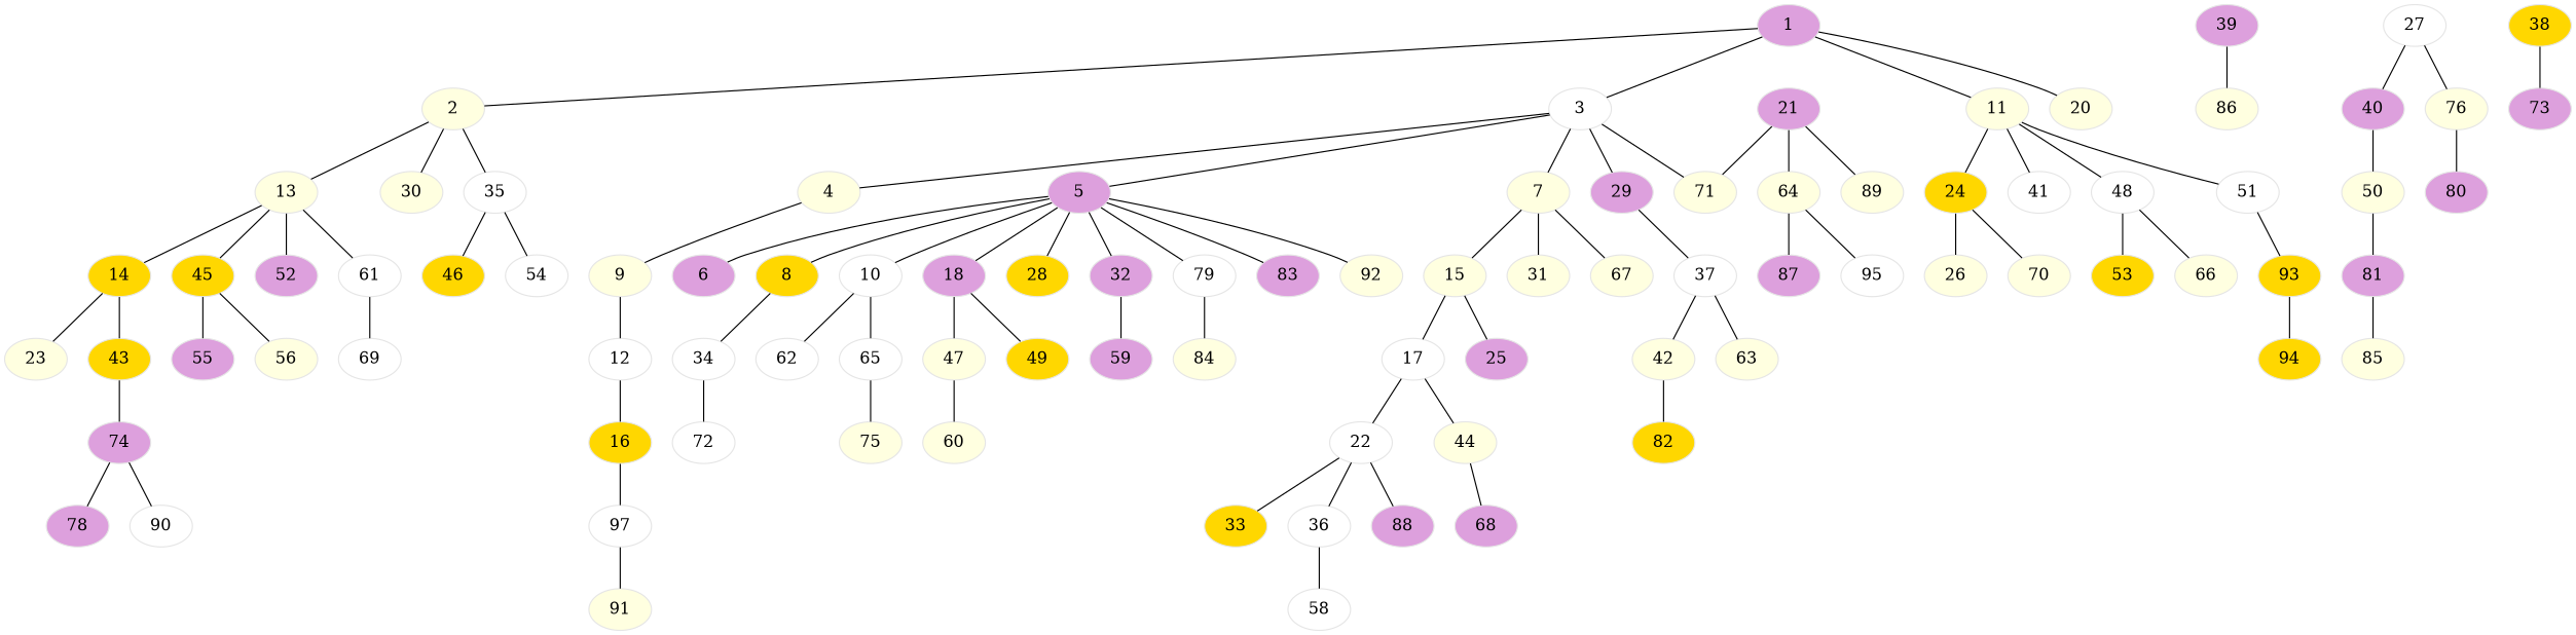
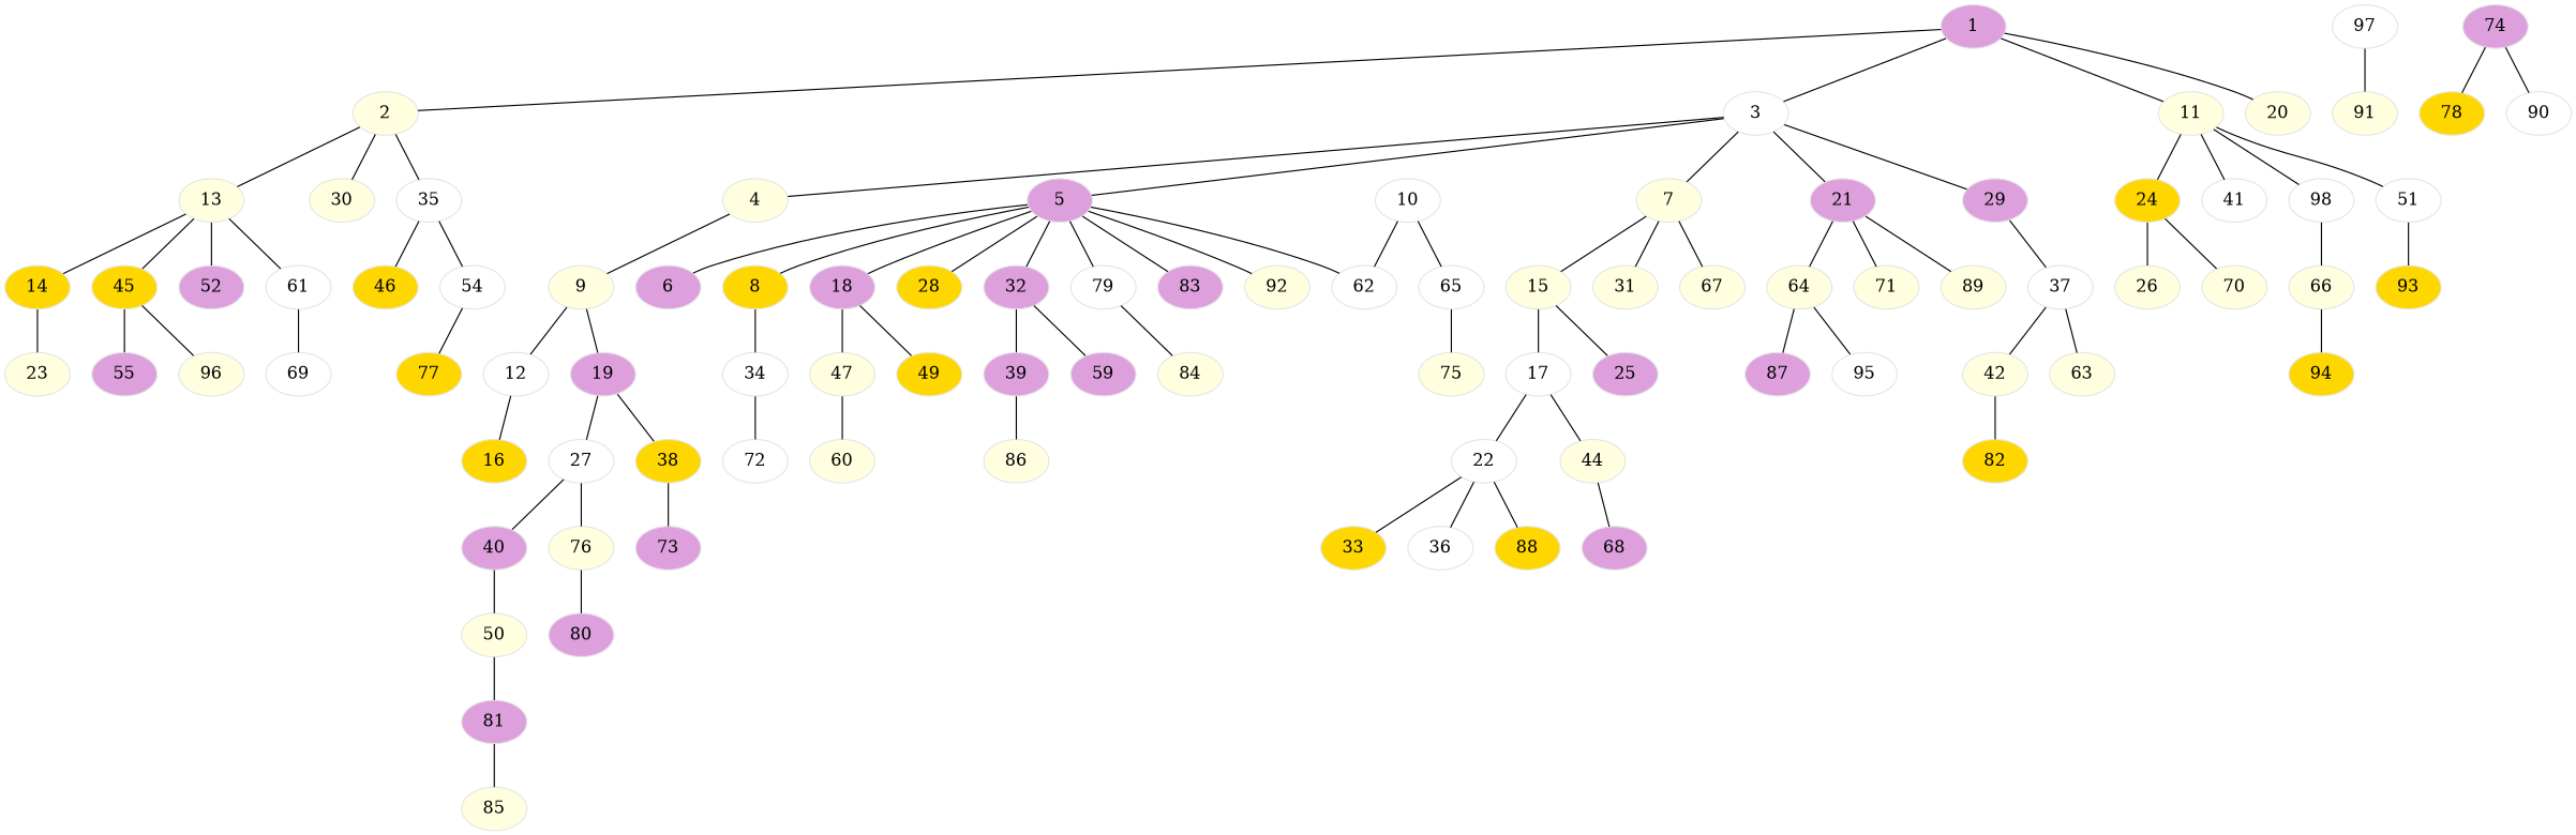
  graph {
    node [color=gray90 fillcolor=lightyellow style=filled]
    1 [fillcolor=plum]
    2
    3 [fillcolor=white]
    11
    20
    13
    30
    35 [fillcolor=white]
    4
    5 [fillcolor=plum]
    7
    21 [fillcolor=plum]
    29 [fillcolor=plum]
    24 [fillcolor=gold]
    41 [fillcolor=white]
-   48 [fillcolor=white]
+   48 [fillcolor=white label=98]
    51 [fillcolor=white]
    14 [fillcolor=gold]
    45 [fillcolor=gold]
    52 [fillcolor=plum]
    61 [fillcolor=white]
    46 [fillcolor=gold]
    54 [fillcolor=white]
    9
    6 [fillcolor=plum]
    8 [fillcolor=gold]
    10 [fillcolor=white]
    18 [fillcolor=plum]
    28 [fillcolor=gold]
    32 [fillcolor=plum]
    79 [fillcolor=white]
    83 [fillcolor=plum]
    92
    15
    31
    67
    64
    71
    89
    37 [fillcolor=white]
    12 [fillcolor=white]
+   19 [fillcolor=plum]
    34 [fillcolor=white]
    62 [fillcolor=white]
    65 [fillcolor=white]
    47
    49 [fillcolor=gold]
    39 [fillcolor=plum]
    59 [fillcolor=plum]
    84
    17 [fillcolor=white]
    25 [fillcolor=plum]
    72 [fillcolor=white]
    16 [fillcolor=gold]
    27 [fillcolor=white]
    38 [fillcolor=gold]
    75
    26
    70
-   53 [fillcolor=gold]
    66
    93 [fillcolor=gold]
    n63 [fillcolor=white label=97]
    23
-   43 [fillcolor=gold]
    55 [fillcolor=plum]
-   56
+   56 [label=96]
    69 [fillcolor=white]
    74 [fillcolor=plum]
    22 [fillcolor=white]
    44
    91
    33 [fillcolor=gold]
    36 [fillcolor=white]
-   88 [fillcolor=plum]
+   88 [fillcolor=gold]
    68 [fillcolor=plum]
    60
    40 [fillcolor=plum]
    76
    73 [fillcolor=plum]
    87 [fillcolor=plum]
    95 [fillcolor=white]
-   58 [fillcolor=white]
    50
    80 [fillcolor=plum]
    42
    63
    86
+   77 [fillcolor=gold]
    82 [fillcolor=gold]
    81 [fillcolor=plum]
-   78 [fillcolor=plum]
+   78 [fillcolor=gold]
    90 [fillcolor=white]
    85
    94 [fillcolor=gold]
    1 -- 2
    1 -- 3
    1 -- 11
    1 -- 20
    2 -- 13
    2 -- 30
    2 -- 35
    3 -- 4
    3 -- 5
    3 -- 7
-   3 -- 71
+   3 -- 21
    3 -- 29
    11 -- 24
    11 -- 41
    11 -- 48
    11 -- 51
    13 -- 14
    13 -- 45
    13 -- 52
    13 -- 61
    35 -- 46
    35 -- 54
    4 -- 9
    5 -- 6
    5 -- 8
-   5 -- 10
+   5 -- 62
    5 -- 18
    5 -- 28
    5 -- 32
    5 -- 79
    5 -- 83
    5 -- 92
    7 -- 15
    7 -- 31
    7 -- 67
    21 -- 64
    21 -- 71
    21 -- 89
    29 -- 37
    24 -- 26
    24 -- 70
-   48 -- 53
    48 -- 66
    51 -- 93
    14 -- 23
-   14 -- 43
    45 -- 55
    45 -- 56
    61 -- 69
+   54 -- 77
    9 -- 12
+   9 -- 19
    8 -- 34
    10 -- 62
    10 -- 65
    18 -- 47
    18 -- 49
+   32 -- 39
    32 -- 59
    79 -- 84
    15 -- 17
    15 -- 25
    64 -- 87
    64 -- 95
    37 -- 42
    37 -- 63
    12 -- 16
+   19 -- 27
+   19 -- 38
    34 -- 72
    65 -- 75
    47 -- 60
    39 -- 86
    17 -- 22
    17 -- 44
-   16 -- n63
    27 -- 40
    27 -- 76
    38 -- 73
-   93 -- 94
+   66 -- 94
    n63 -- 91
-   43 -- 74
    74 -- 78
    74 -- 90
    22 -- 33
    22 -- 36
    22 -- 88
    44 -- 68
-   36 -- 58
    40 -- 50
    76 -- 80
    50 -- 81
    42 -- 82
    81 -- 85
  }
